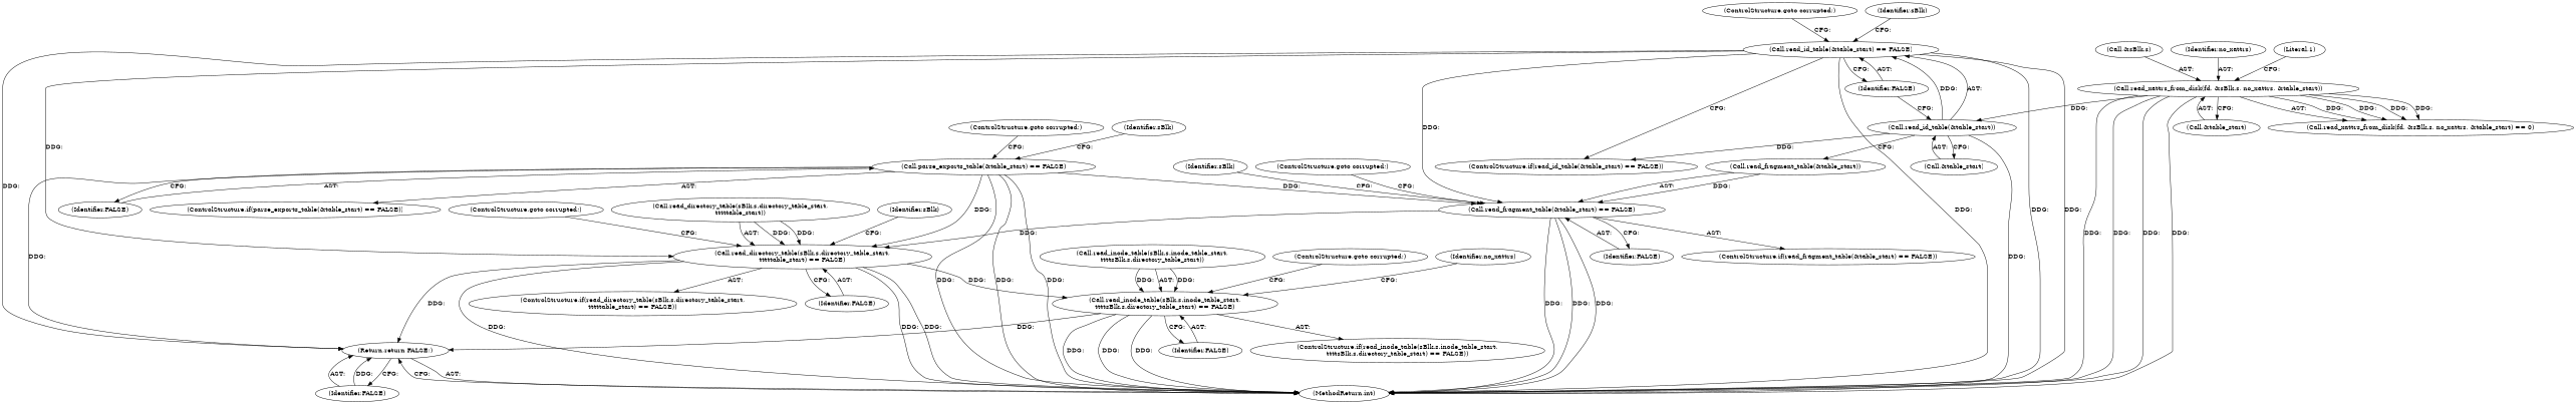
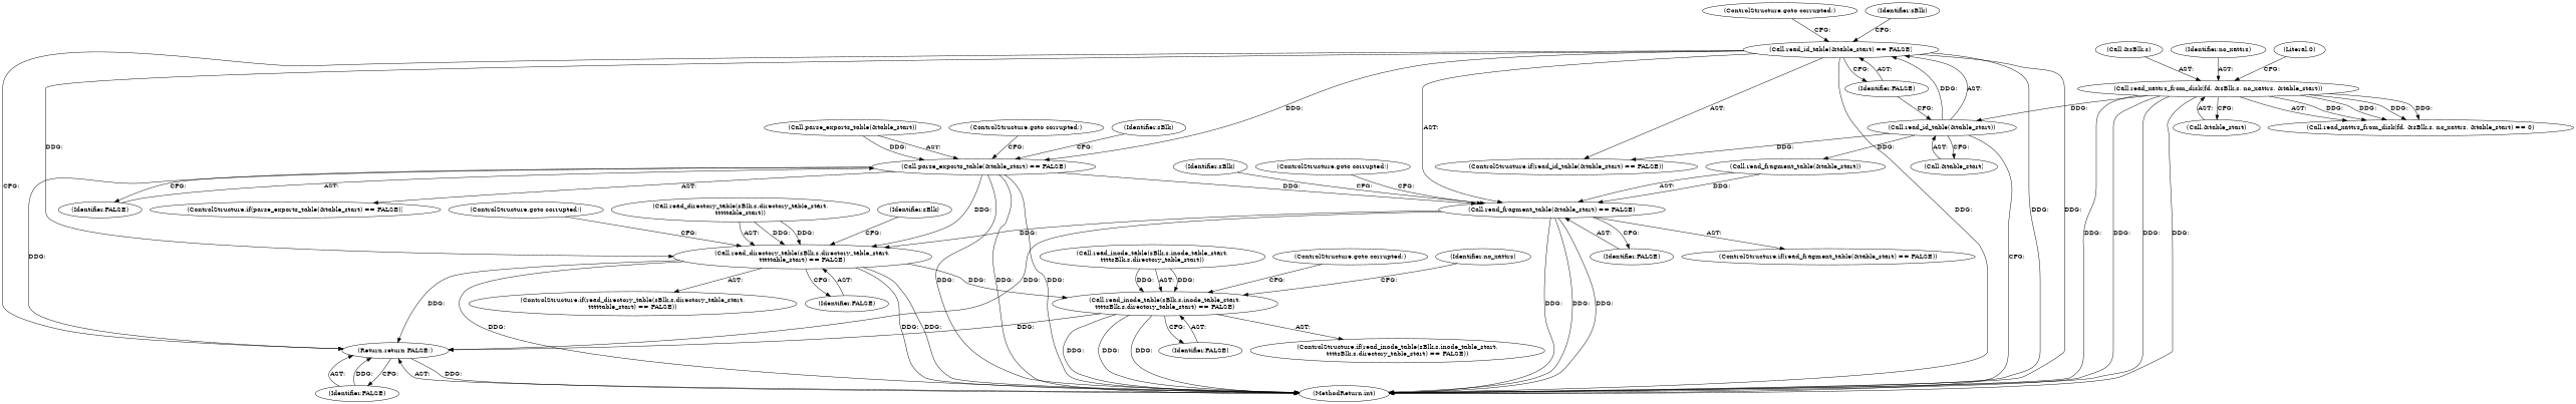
  digraph {
    n1 [label="(Call,read_id_table(&table_start) == FALSE)"]
    n2 [label="(Call,parse_exports_table(&table_start) == FALSE)"]
    n3 [label="(Call,read_fragment_table(&table_start) == FALSE)"]
    n4 [label="(Call,read_directory_table(sBlk.s.directory_table_start,\n\t\t\t\ttable_start) == FALSE)"]
    n5 [label="(Return,return FALSE;)"]
    n6 [label="(Identifier,FALSE)"]
    n7 [label="(ControlStructure,if(read_id_table(&table_start) == FALSE))"]
    n8 [label="(MethodReturn,int)"]
    n9 [label="(Identifier,FALSE)"]
    n10 [label="(ControlStructure,if(parse_exports_table(&table_start) == FALSE))"]
    n11 [label="(ControlStructure,if(read_fragment_table(&table_start) == FALSE))"]
    n12 [label="(Identifier,FALSE)"]
    n13 [label="(Call,read_inode_table(sBlk.s.inode_table_start,\n\t\t\t\tsBlk.s.directory_table_start) == FALSE)"]
    n14 [label="(ControlStructure,if(read_directory_table(sBlk.s.directory_table_start,\n\t\t\t\ttable_start) == FALSE))"]
    n15 [label="(Identifier,FALSE)"]
    n16 [label="(Identifier,FALSE)"]
    n17 [label="(Call,read_id_table(&table_start))"]
    n18 [label="(Call,read_fragment_table(&table_start))"]
    n19 [label="(Call,&table_start)"]
+   n20 [label="(Call,parse_exports_table(&table_start))"]
    n21 [label="(Call,read_xattrs_from_disk(fd, &sBlk.s, no_xattrs, &table_start))"]
    n22 [label="(Call,read_xattrs_from_disk(fd, &sBlk.s, no_xattrs, &table_start) == 0)"]
    n23 [label="(Call,&table_start)"]
    n24 [label="(ControlStructure,if(read_inode_table(sBlk.s.inode_table_start,\n\t\t\t\tsBlk.s.directory_table_start) == FALSE))"]
    n25 [label="(Identifier,FALSE)"]
    n26 [label="(ControlStructure,goto corrupted;)"]
    n27 [label="(Call,&sBlk.s)"]
    n28 [label="(ControlStructure,goto corrupted;)"]
    n29 [label="(Identifier,no_xattrs)"]
    n30 [label="(ControlStructure,goto corrupted;)"]
    n31 [label="(Identifier,sBlk)"]
    n32 [label="(Identifier,sBlk)"]
    n33 [label="(ControlStructure,goto corrupted;)"]
    n34 [label="(Call,read_directory_table(sBlk.s.directory_table_start,\n\t\t\t\ttable_start))"]
    n35 [label="(Call,read_inode_table(sBlk.s.inode_table_start,\n\t\t\t\tsBlk.s.directory_table_start))"]
    n36 [label="(Identifier,no_xattrs)"]
    n37 [label="(Identifier,sBlk)"]
    n38 [label="(ControlStructure,goto corrupted;)"]
    n39 [label="(Identifier,sBlk)"]
-   n40 [label="(Literal,1)"]
-   n1 -> n3 [label="DDG: "]
+   n40 [label="(Literal,0)"]
+   n1 -> n2 [label="DDG: "]
+   n1 -> n3 [label="AST: "]
    n1 -> n4 [label="DDG: "]
-   n1 -> n5 [label="DDG: "]
+   n1 -> n5 [label="CFG: "]
    n1 -> n6 [label="CFG: "]
-   n1 -> n7 [label="CFG: "]
+   n1 -> n7 [label="AST: "]
    n1 -> n8 [label="DDG: "]
    n1 -> n8 [label="DDG: "]
    n1 -> n8 [label="DDG: "]
    n2 -> n3 [label="DDG: "]
    n2 -> n4 [label="DDG: "]
    n2 -> n5 [label="DDG: "]
    n2 -> n8 [label="DDG: "]
    n2 -> n8 [label="DDG: "]
    n2 -> n8 [label="DDG: "]
    n2 -> n9 [label="CFG: "]
    n2 -> n10 [label="AST: "]
    n3 -> n4 [label="DDG: "]
+   n3 -> n5 [label="DDG: "]
    n3 -> n8 [label="DDG: "]
    n3 -> n8 [label="DDG: "]
    n3 -> n8 [label="DDG: "]
    n3 -> n11 [label="AST: "]
    n3 -> n12 [label="CFG: "]
    n4 -> n5 [label="DDG: "]
    n4 -> n8 [label="DDG: "]
    n4 -> n8 [label="DDG: "]
    n4 -> n8 [label="DDG: "]
    n4 -> n13 [label="DDG: "]
    n4 -> n14 [label="AST: "]
    n4 -> n15 [label="CFG: "]
-   n5 -> n8 [label="AST: "]
+   n5 -> n8 [label="DDG: "]
    n5 -> n16 [label="CFG: "]
    n6 -> n1 [label="AST: "]
    n6 -> n17 [label="CFG: "]
-   n8 -> n5 [label="CFG: "]
+   n8 -> n5 [label="AST: "]
    n9 -> n2 [label="AST: "]
    n12 -> n3 [label="AST: "]
    n13 -> n5 [label="DDG: "]
    n13 -> n8 [label="DDG: "]
    n13 -> n8 [label="DDG: "]
    n13 -> n8 [label="DDG: "]
    n13 -> n24 [label="AST: "]
    n13 -> n25 [label="CFG: "]
    n15 -> n4 [label="AST: "]
    n16 -> n5 [label="AST: "]
    n16 -> n5 [label="DDG: "]
    n17 -> n1 [label="AST: "]
    n17 -> n1 [label="DDG: "]
    n17 -> n7 [label="DDG: "]
-   n17 -> n8 [label="DDG: "]
-   n17 -> n18 [label="CFG: "]
+   n17 -> n8 [label="CFG: "]
+   n17 -> n18 [label="DDG: "]
    n17 -> n19 [label="CFG: "]
    n18 -> n3 [label="AST: "]
    n18 -> n3 [label="DDG: "]
    n19 -> n17 [label="AST: "]
+   n20 -> n2 [label="AST: "]
+   n20 -> n2 [label="DDG: "]
    n21 -> n8 [label="DDG: "]
    n21 -> n8 [label="DDG: "]
    n21 -> n8 [label="DDG: "]
    n21 -> n8 [label="DDG: "]
    n21 -> n17 [label="DDG: "]
    n21 -> n22 [label="AST: "]
    n21 -> n22 [label="DDG: "]
    n21 -> n22 [label="DDG: "]
    n21 -> n22 [label="DDG: "]
    n21 -> n22 [label="DDG: "]
    n21 -> n23 [label="CFG: "]
    n23 -> n21 [label="AST: "]
    n25 -> n13 [label="AST: "]
    n26 -> n2 [label="CFG: "]
    n27 -> n21 [label="AST: "]
    n28 -> n1 [label="CFG: "]
    n29 -> n13 [label="CFG: "]
    n30 -> n3 [label="CFG: "]
    n31 -> n3 [label="CFG: "]
    n32 -> n2 [label="CFG: "]
    n33 -> n4 [label="CFG: "]
    n34 -> n4 [label="AST: "]
    n34 -> n4 [label="DDG: "]
    n34 -> n4 [label="DDG: "]
    n35 -> n13 [label="AST: "]
    n35 -> n13 [label="DDG: "]
    n35 -> n13 [label="DDG: "]
    n36 -> n21 [label="AST: "]
    n37 -> n4 [label="CFG: "]
    n38 -> n13 [label="CFG: "]
    n39 -> n1 [label="CFG: "]
    n40 -> n21 [label="CFG: "]
  }
